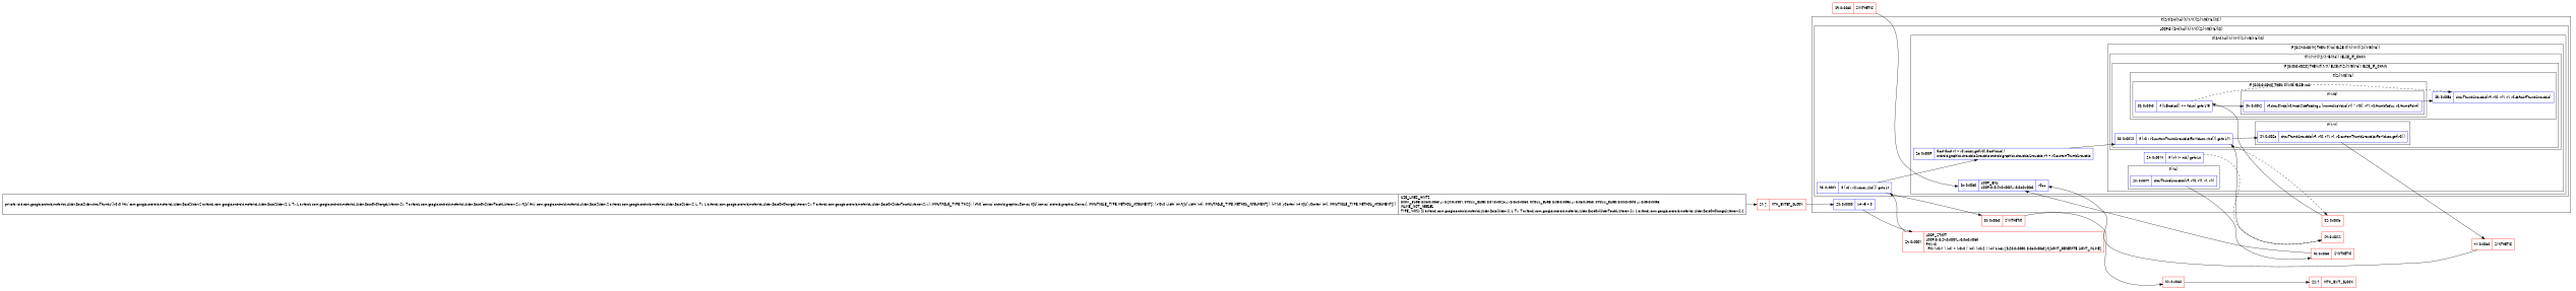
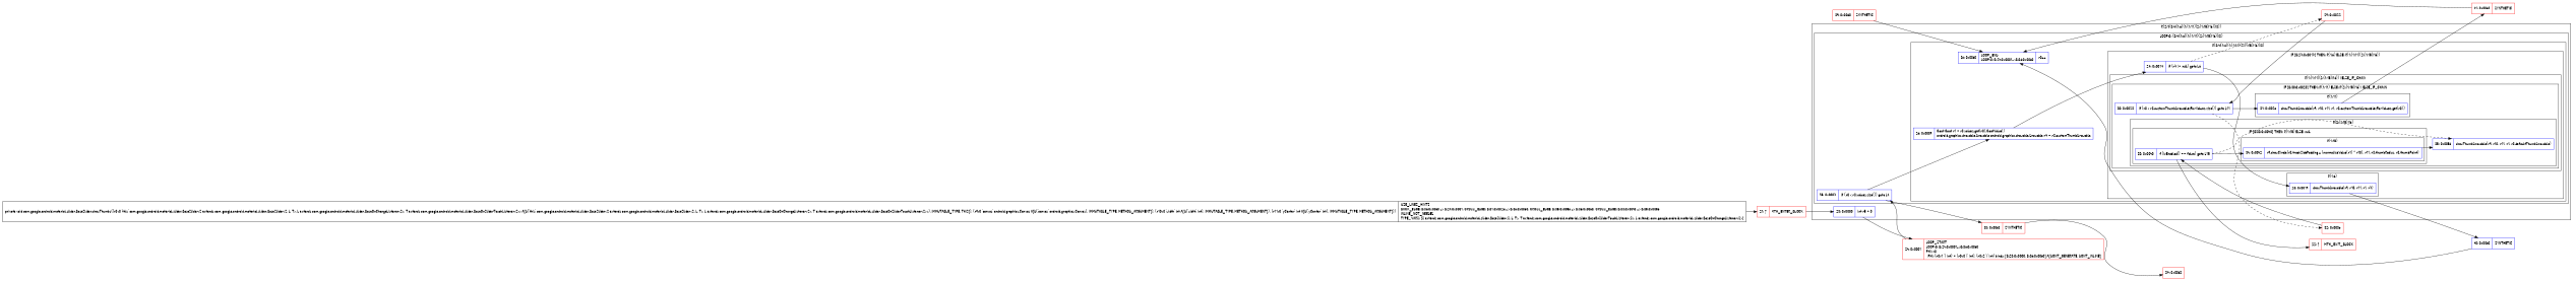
  digraph {
    fontname="Patrick Hand"
    rankdir=LR
    node [color=blue fontname="Patrick Hand" shape=record]
    edge [fontname="Patrick Hand"]
    n1 [label="{28\:\ 0x0019|drawThumbDrawable(r9, r10, r11, r1, r7)\l}"]
    n2 [label="{31\:\ 0x002a|drawThumbDrawable(r9, r10, r11, r1, r8.customThumbDrawablesForValues.get(r0))\l}"]
    n3 [label="{34\:\ 0x0042|r9.drawCircle(r8.trackSidePadding + (normalizeValue(r1) * r10), r11, r8.thumbRadius, r8.thumbPaint)\l}"]
    n4 [label="{33\:\ 0x0040|if (isEnabled() == false) goto L15\l}"]
    n5 [label="{35\:\ 0x0056|drawThumbDrawable(r9, r10, r11, r1, r8.defaultThumbDrawable)\l}"]
    n6 [label="{30\:\ 0x0028|if (r0 \< r8.customThumbDrawablesForValues.size()) goto L11\l}"]
    n7 [label="{27\:\ 0x0017|if (r7 != null) goto L6\l}"]
    n8 [label="{26\:\ 0x0009|float float r1 = r8.values.get(r0).floatValue()\landroid.graphics.drawable.Drawable android.graphics.drawable.Drawable r7 = r8.customThumbDrawable\l}"]
    n9 [label="{36\:\ 0x0060|LOOP_END\lLOOP:0: B:24:0x0001\-\>B:36:0x0060\l|r0++\l}"]
    n10 [label="{25\:\ 0x0007|if (r0 \< r8.values.size()) goto L4\l}"]
    n11 [label="{23\:\ 0x0000|int r5 = 0\l}"]
-   n12 [color=red label="{40\:\ 0x0060|SYNTHETIC\l}"]
+   n12 [label="{40\:\ 0x0060|SYNTHETIC\l}"]
    n13 [color=red label="{41\:\ 0x0060|SYNTHETIC\l}"]
    n14 [color=red label="{32\:\ 0x003c}"]
    n15 [color=red label="{29\:\ 0x0022}"]
    n16 [color=red label="{38\:\ 0x0063|SYNTHETIC\l}"]
    n17 [color=red label="{24\:\ 0x0001|LOOP_START\lLOOP:0: B:24:0x0001\-\>B:36:0x0060\lPHI: r0 \l  PHI: (r0v1 'i' int) = (r0v0 'i' int), (r0v2 'i' int) binds: [B:23:0x0000, B:36:0x0060] A[DONT_GENERATE, DONT_INLINE]\l}"]
    n18 [color=red label="{37\:\ 0x0063}"]
    n19 [color=red label="{39\:\ 0x0060|SYNTHETIC\l}"]
    n20 [color=red label="{21\:\ ?|MTH_ENTER_BLOCK\l}"]
    n21 [color=red label="{22\:\ ?|MTH_EXIT_BLOCK\l}"]
    n22 [label="{private void com.google.android.material.slider.BaseSlider.drawThumbs((r8v0 'this' com.google.android.material.slider.BaseSlider\<S extends com.google.android.material.slider.BaseSlider\<S, L, T\>, L extends com.google.android.material.slider.BaseOnChangeListener\<S\>, T extends com.google.android.material.slider.BaseOnSliderTouchListener\<S\>\> A[D('this' com.google.android.material.slider.BaseSlider\<S extends com.google.android.material.slider.BaseSlider\<S, L, T\>, L extends com.google.android.material.slider.BaseOnChangeListener\<S\>, T extends com.google.android.material.slider.BaseOnSliderTouchListener\<S\>\>), IMMUTABLE_TYPE, THIS]), (r9v0 'canvas' android.graphics.Canvas A[D('canvas' android.graphics.Canvas), IMMUTABLE_TYPE, METHOD_ARGUMENT]), (r10v0 'width' int A[D('width' int), IMMUTABLE_TYPE, METHOD_ARGUMENT]), (r11v0 'yCenter' int A[D('yCenter' int), IMMUTABLE_TYPE, METHOD_ARGUMENT]))  | USE_LINES_HINTS\lBACK_EDGE: B:36:0x0060 \-\> B:24:0x0001, CROSS_EDGE: B:31:0x002a \-\> B:36:0x0060, CROSS_EDGE: B:35:0x0056 \-\> B:36:0x0060, CROSS_EDGE: B:33:0x0040 \-\> B:35:0x0056\lINLINE_NOT_NEEDED\lTYPE_VARS: [S extends com.google.android.material.slider.BaseSlider\<S, L, T\>, T extends com.google.android.material.slider.BaseOnSliderTouchListener\<S\>, L extends com.google.android.material.slider.BaseOnChangeListener\<S\>]\l}" color=""]
    subgraph cluster_1 {
      label="R(2:1|(3:4|(1:6)(1:(1:11)(2:(1:15)|16))|8))"
      n11
      subgraph cluster_2 {
        label="LOOP:0: (3:4|(1:6)(1:(1:11)(2:(1:15)|16))|8)"
        n10
        subgraph cluster_3 {
          label="R(3:4|(1:6)(1:(1:11)(2:(1:15)|16))|8)"
          n8
          n9
          subgraph cluster_4 {
            label="IF [B:27:0x0017] THEN: R(1:6) ELSE: R(1:(1:11)(2:(1:15)|16))"
            n7
            subgraph cluster_5 {
              label="R(1:6)"
              n1
            }
            subgraph cluster_6 {
              label="R(1:(1:11)(2:(1:15)|16)) | ELSE_IF_CHAIN\l"
              subgraph cluster_7 {
                label="IF [B:30:0x0028] THEN: R(1:11) ELSE: R(2:(1:15)|16) | ELSE_IF_CHAIN\l"
                n6
                subgraph cluster_8 {
                  label="R(1:11)"
                  n2
                }
                subgraph cluster_9 {
                  label="R(2:(1:15)|16)"
                  n5
                  subgraph cluster_10 {
                    label="IF [B:33:0x0040] THEN: R(1:15) ELSE: null"
                    n4
                    subgraph cluster_11 {
                      label="R(1:15)"
                      n3
                    }
                  }
                }
              }
            }
          }
        }
      }
    }
    n1 -> n12
    n2 -> n13
    n3 -> n5
    n4 -> n3
    n4 -> n5 [style=dashed]
    n6 -> n2
    n6 -> n14 [style=dashed]
+   n7 -> n1
    n7 -> n15 [style=dashed]
-   n8 -> n6
+   n8 -> n7
    n10 -> n8
    n10 -> n16 [style=solid]
    n11 -> n17
    n12 -> n9
    n13 -> n9
    n14 -> n4
    n15 -> n6
    n16 -> n18
    n17 -> n10
-   n18 -> n21
+   n4 -> n21
    n19 -> n9
    n20 -> n11
    n22 -> n20
  }
